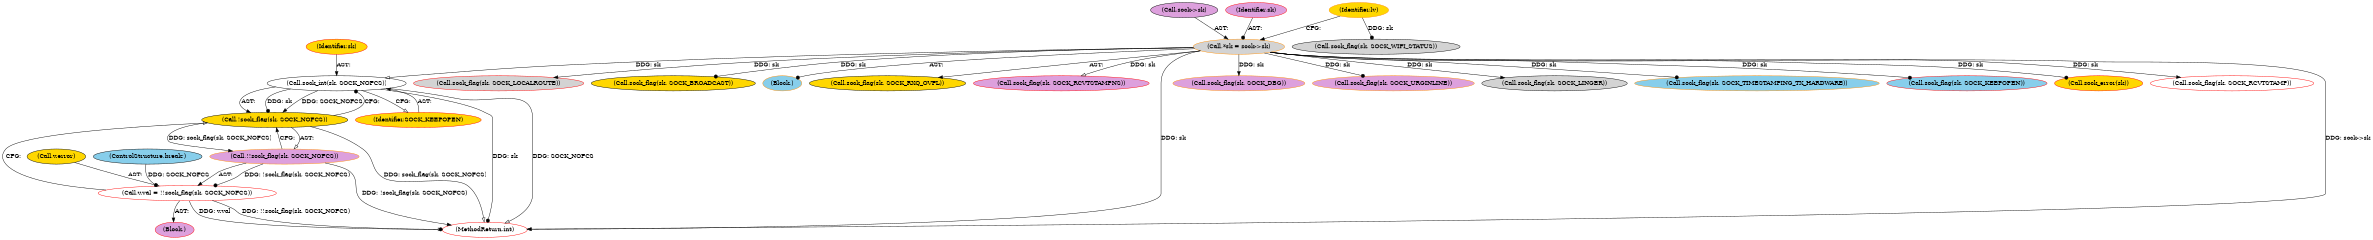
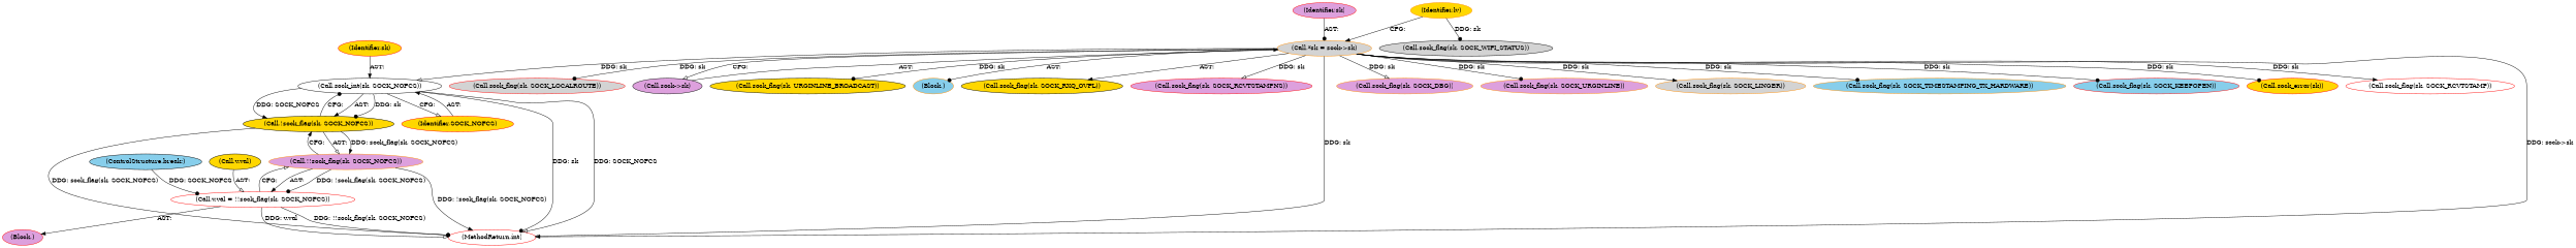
  digraph {
    node [color=red fillcolor=gold style=filled]
    edge [arrowhead=normal]
    n1 [color=black fillcolor=white label="(Call,sock_int(sk, SOCK_NOFCS))"]
    n2 [color=black label="(Call,!sock_flag(sk, SOCK_NOFCS))"]
-   n3 [label="(Identifier,SOCK_KEEPOPEN)"]
+   n3 [label="(Identifier,SOCK_NOFCS)"]
    n4 [fillcolor=white label="(MethodReturn,int)"]
    n5 [color=darkorange fillcolor=plum label="(Call,!!sock_flag(sk, SOCK_NOFCS))"]
    n6 [color=darkorange fillcolor=lightgrey label="(Call,*sk = sock->sk)"]
    n7 [fillcolor=lightgrey label="(Call,sock_flag(sk, SOCK_LOCALROUTE))"]
    n8 [color=black fillcolor=plum label="(Call,sock->sk)"]
-   n9 [color=black label="(Call,sock_flag(sk, SOCK_BROADCAST))"]
+   n9 [color=black label="(Call,sock_flag(sk, URGINLINE_BROADCAST))"]
    n10 [color=darkorange fillcolor=skyblue label="(Block,)"]
    n11 [color=black label="(Call,sock_flag(sk, SOCK_RXQ_OVFL))"]
    n12 [fillcolor=plum label="(Call,sock_flag(sk, SOCK_RCVTSTAMPNS))"]
    n13 [color=darkorange fillcolor=plum label="(Call,sock_flag(sk, SOCK_DBG))"]
    n14 [color=darkorange fillcolor=plum label="(Call,sock_flag(sk, SOCK_URGINLINE))"]
-   n15 [color=black fillcolor=lightgrey label="(Call,sock_flag(sk, SOCK_LINGER))"]
+   n15 [color=darkorange fillcolor=lightgrey label="(Call,sock_flag(sk, SOCK_LINGER))"]
    n16 [color=darkorange fillcolor=skyblue label="(Call,sock_flag(sk, SOCK_TIMESTAMPING_TX_HARDWARE))"]
    n17 [fillcolor=skyblue label="(Call,sock_flag(sk, SOCK_KEEPOPEN))"]
    n18 [label="(Call,sock_error(sk))"]
    n19 [fillcolor=white label="(Call,sock_flag(sk, SOCK_RCVTSTAMP))"]
    n20 [color=black fillcolor=lightgrey label="(Call,sock_flag(sk, SOCK_WIFI_STATUS))"]
    n21 [fillcolor=white label="(Call,v.val = !!sock_flag(sk, SOCK_NOFCS))"]
    n22 [fillcolor=plum label="(Block,)"]
-   n23 [color=black label="(Call,v.error)"]
+   n23 [color=black label="(Call,v.val)"]
    n24 [label="(Identifier,sk)"]
    n25 [color=black fillcolor=skyblue label="(ControlStructure,break;)"]
    n26 [fillcolor=plum label="(Identifier,sk)"]
    n27 [color=darkorange label="(Identifier,lv)"]
    n1 -> n2 [label="AST: "]
    n1 -> n2 [arrowhead=dot label="DDG: sk"]
    n1 -> n2 [label="DDG: SOCK_NOFCS"]
    n1 -> n3 [arrowhead=onormal label="CFG: "]
    n1 -> n4 [arrowhead=dot label="DDG: sk"]
    n1 -> n4 [arrowhead=onormal label="DDG: SOCK_NOFCS"]
    n2 -> n1 [arrowhead=dot label="CFG: "]
-   n2 -> n4 [arrowhead=onormal label="DDG: sock_flag(sk, SOCK_NOFCS)"]
+   n2 -> n4 [arrowhead=dot label="DDG: sock_flag(sk, SOCK_NOFCS)"]
    n2 -> n5 [arrowhead=onormal label="AST: "]
    n2 -> n5 [label="DDG: sock_flag(sk, SOCK_NOFCS)"]
    n3 -> n1 [label="AST: "]
    n5 -> n2 [label="CFG: "]
    n5 -> n4 [label="DDG: !sock_flag(sk, SOCK_NOFCS)"]
    n5 -> n21 [label="AST: "]
    n5 -> n21 [arrowhead=dot label="DDG: !sock_flag(sk, SOCK_NOFCS)"]
    n6 -> n1 [arrowhead=onormal label="DDG: sk"]
    n6 -> n4 [arrowhead=onormal label="DDG: sk"]
    n6 -> n4 [label="DDG: sock->sk"]
-   n6 -> n7 [label="DDG: sk"]
+   n6 -> n7 [arrowhead=dot label="DDG: sk"]
+   n6 -> n8 [arrowhead=onormal label="CFG: "]
    n6 -> n9 [arrowhead=dot label="DDG: sk"]
    n6 -> n10 [arrowhead=dot label="AST: "]
    n6 -> n11 [label="AST: "]
    n6 -> n12 [arrowhead=onormal label="DDG: sk"]
-   n6 -> n13 [label="DDG: sk"]
+   n6 -> n13 [arrowhead=onormal label="DDG: sk"]
    n6 -> n14 [arrowhead=dot label="DDG: sk"]
    n6 -> n15 [label="DDG: sk"]
    n6 -> n16 [arrowhead=dot label="DDG: sk"]
    n6 -> n17 [arrowhead=dot label="DDG: sk"]
    n6 -> n18 [arrowhead=dot label="DDG: sk"]
    n6 -> n19 [label="DDG: sk"]
    n8 -> n6 [label="AST: "]
    n21 -> n4 [arrowhead=dot label="DDG: !!sock_flag(sk, SOCK_NOFCS)"]
    n21 -> n4 [arrowhead=onormal label="DDG: v.val"]
-   n21 -> n2 [arrowhead=onormal label="CFG: "]
+   n21 -> n5 [arrowhead=onormal label="CFG: "]
    n21 -> n22 [label="AST: "]
    n23 -> n21 [arrowhead=onormal label="AST: "]
    n24 -> n1 [label="AST: "]
    n25 -> n21 [arrowhead=dot label="DDG: SOCK_NOFCS"]
    n26 -> n6 [arrowhead=dot label="AST: "]
    n27 -> n6 [label="CFG: "]
    n27 -> n20 [arrowhead=dot label="DDG: sk"]
  }
